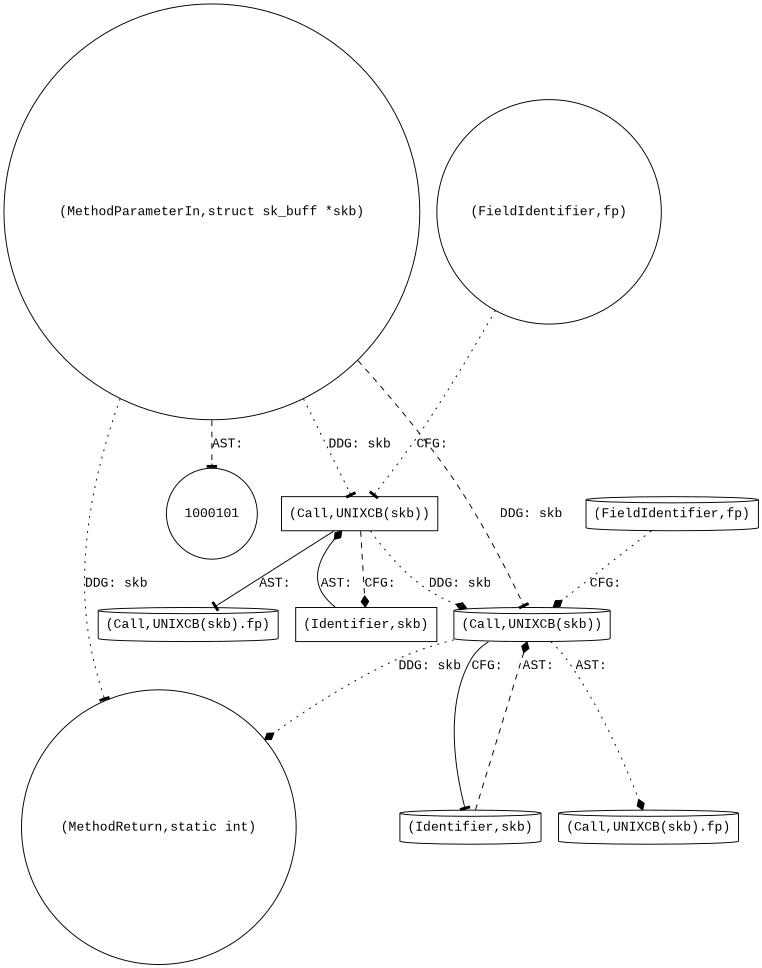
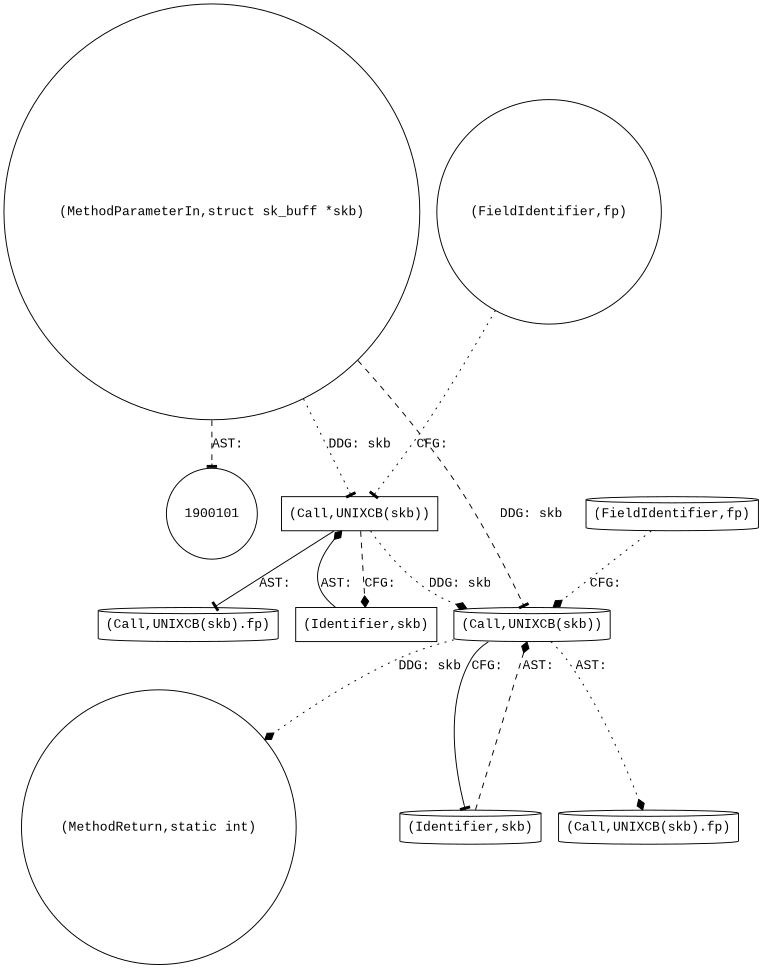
  digraph {
    fontname="Liberation Mono"
    node [fontname="Liberation Mono" shape=cylinder]
    edge [arrowhead=diamond fontname="Liberation Mono" style=dotted]
    n1 [label="(Call,UNIXCB(skb))"]
    n2 [label="(Call,UNIXCB(skb).fp)"]
    n3 [label="(MethodReturn,static int)" shape=circle]
    n4 [label="(Identifier,skb)"]
    n5 [label="(Call,UNIXCB(skb))" shape=box]
    n6 [label="(Identifier,skb)" shape=box]
    n7 [label="(Call,UNIXCB(skb).fp)"]
    n8 [label="(MethodParameterIn,struct sk_buff *skb)" shape=circle]
-   1000101 [shape=circle]
+   1000101 [shape=circle label=1900101]
    n10 [label="(FieldIdentifier,fp)"]
    n11 [label="(FieldIdentifier,fp)" shape=circle]
    n1 -> n2 [label="AST: "]
    n1 -> n3 [label="DDG: skb"]
    n1 -> n4 [arrowhead=tee label="CFG: " style=solid]
    n4 -> n1 [label="AST: " style=dashed]
    n5 -> n1 [label="DDG: skb"]
    n5 -> n6 [label="CFG: " style=dashed]
    n5 -> n7 [arrowhead=tee label="AST: " style=solid]
    n6 -> n5 [label="AST: " style=solid]
    n8 -> n1 [arrowhead=tee label="DDG: skb" style=dashed]
-   n8 -> n3 [arrowhead=tee label="DDG: skb"]
    n8 -> n5 [arrowhead=tee label="DDG: skb"]
    n8 -> 1000101 [arrowhead=tee label="AST: " style=dashed]
    n10 -> n1 [label="CFG: "]
    n11 -> n5 [arrowhead=tee label="CFG: "]
  }
